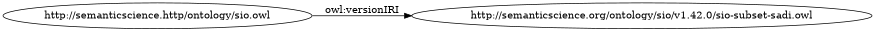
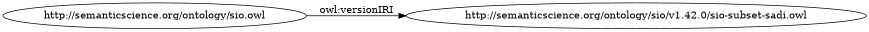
  digraph {
    rankdir=LR
-   "http://semanticscience.org/ontology/sio.owl" [label="http://semanticscience.http/ontology/sio.owl"]
+   "http://semanticscience.org/ontology/sio.owl"
    "http://semanticscience.org/ontology/sio/v1.42.0/sio-subset-sadi.owl"
    "http://semanticscience.org/ontology/sio.owl" -> "http://semanticscience.org/ontology/sio/v1.42.0/sio-subset-sadi.owl" [label="owl:versionIRI"]
  }
